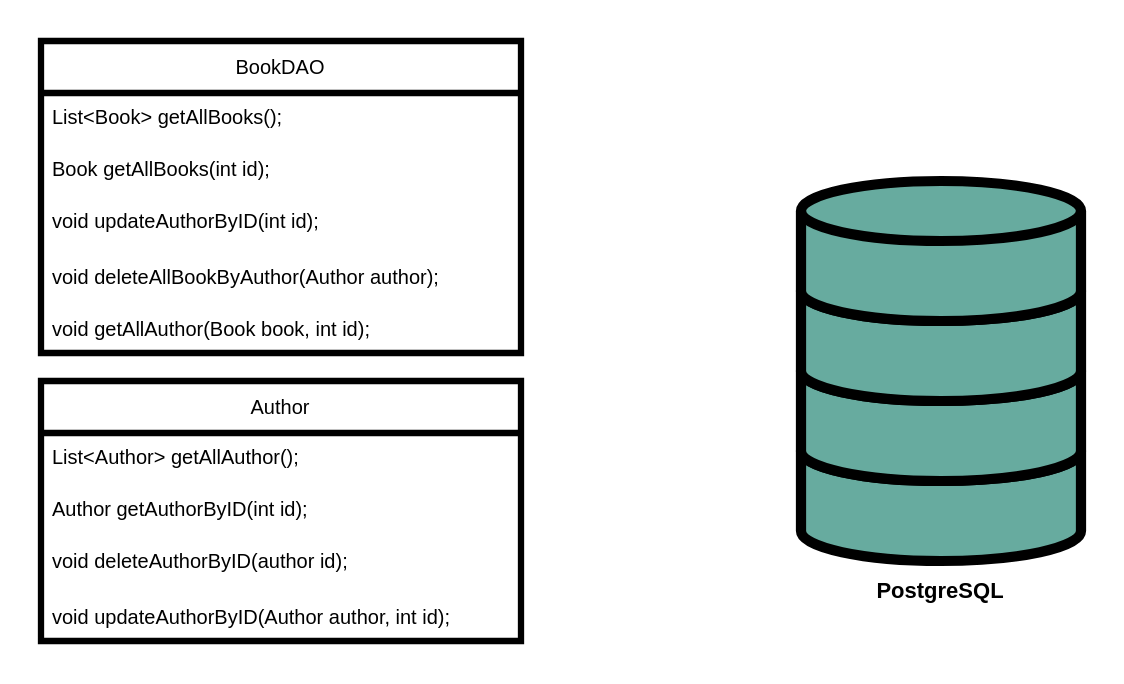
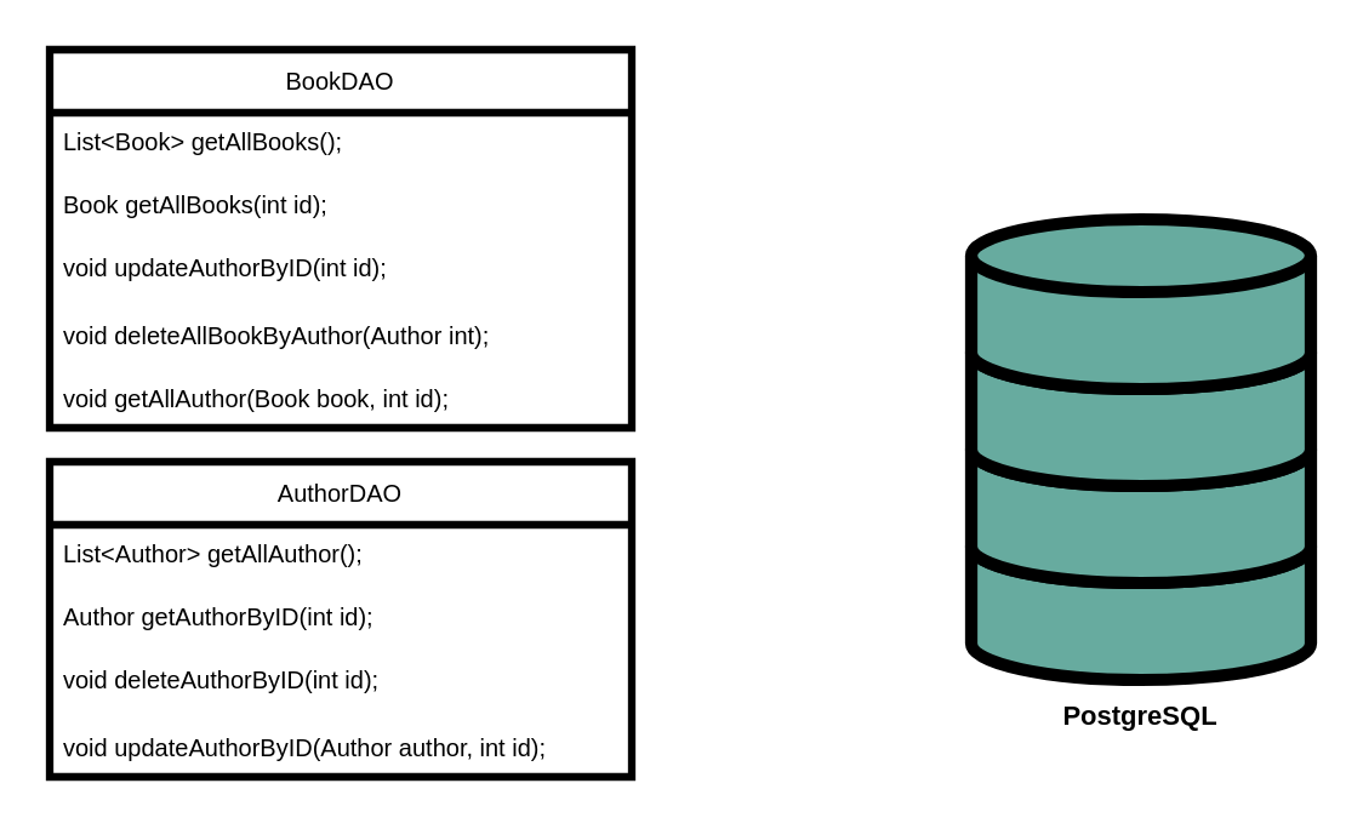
  <mxCell id="0" />
  <mxCell id="1" parent="0" />
  <mxCell id="2" value="BookDAO" style="swimlane;fontStyle=0;childLayout=stackLayout;horizontal=1;startSize=26;fillColor=none;horizontalStack=0;resizeParent=1;resizeParentMax=0;resizeLast=0;collapsible=1;marginBottom=0;whiteSpace=wrap;html=1;fontSize=10;strokeWidth=3.15;" vertex="1" parent="1"><mxGeometry x="20" y="20" width="240" height="156" as="geometry" /></mxCell>
  <mxCell id="3" value="List&amp;lt;Book&amp;gt; getAllBooks();" style="text;strokeColor=none;fillColor=none;align=left;verticalAlign=top;spacingLeft=4;spacingRight=4;overflow=hidden;rotatable=0;points=[[0,0.5],[1,0.5]];portConstraint=eastwest;whiteSpace=wrap;html=1;fontSize=10;" vertex="1" parent="2"><mxGeometry y="26" width="240" height="26" as="geometry" /></mxCell>
  <mxCell id="4" value="Book getAllBooks(int id);&lt;span style=&quot;white-space: pre;&quot;&gt;&#09;&lt;/span&gt;" style="text;strokeColor=none;fillColor=none;align=left;verticalAlign=top;spacingLeft=4;spacingRight=4;overflow=hidden;rotatable=0;points=[[0,0.5],[1,0.5]];portConstraint=eastwest;whiteSpace=wrap;html=1;fontSize=10;" vertex="1" parent="2"><mxGeometry y="52" width="240" height="26" as="geometry" /></mxCell>
  <mxCell id="5" value="void updateAuthorByID(int id);" style="text;strokeColor=none;fillColor=none;align=left;verticalAlign=top;spacingLeft=4;spacingRight=4;overflow=hidden;rotatable=0;points=[[0,0.5],[1,0.5]];portConstraint=eastwest;whiteSpace=wrap;html=1;fontSize=10;" vertex="1" parent="2"><mxGeometry y="78" width="240" height="26" as="geometry" /></mxCell>
- <mxCell id="6" value="&lt;font style=&quot;font-size: 10px;&quot;&gt;void deleteAllBookByAuthor(Author author);&lt;/font&gt;" style="text;strokeColor=none;fillColor=none;align=left;verticalAlign=top;spacingLeft=4;spacingRight=4;overflow=hidden;rotatable=0;points=[[0,0.5],[1,0.5]];portConstraint=eastwest;whiteSpace=wrap;html=1;" vertex="1" parent="2"><mxGeometry y="104" width="240" height="26" as="geometry" /></mxCell>
+ <mxCell id="6" value="&lt;font style=&quot;font-size: 10px;&quot;&gt;void deleteAllBookByAuthor(Author int);&lt;/font&gt;" style="text;strokeColor=none;fillColor=none;align=left;verticalAlign=top;spacingLeft=4;spacingRight=4;overflow=hidden;rotatable=0;points=[[0,0.5],[1,0.5]];portConstraint=eastwest;whiteSpace=wrap;html=1;" vertex="1" parent="2"><mxGeometry y="104" width="240" height="26" as="geometry" /></mxCell>
  <mxCell id="7" value="&lt;font style=&quot;font-size: 10px;&quot;&gt;void getAllAuthor(Book book, int id);&lt;/font&gt;" style="text;strokeColor=none;fillColor=none;align=left;verticalAlign=top;spacingLeft=4;spacingRight=4;overflow=hidden;rotatable=0;points=[[0,0.5],[1,0.5]];portConstraint=eastwest;whiteSpace=wrap;html=1;" vertex="1" parent="2"><mxGeometry y="130" width="240" height="26" as="geometry" /></mxCell>
  <mxCell id="8" value="" style="group" vertex="1" connectable="0" parent="1"><mxGeometry x="400" y="90" width="140" height="194" as="geometry" /></mxCell>
  <mxCell id="9" value="" style="shape=cylinder3;whiteSpace=wrap;html=1;boundedLbl=1;backgroundOutline=1;size=15;strokeWidth=5.118;fillColor=#67AB9F;" vertex="1" parent="8"><mxGeometry y="120" width="140" height="70" as="geometry" /></mxCell>
  <mxCell id="10" value="" style="shape=cylinder3;whiteSpace=wrap;html=1;boundedLbl=1;backgroundOutline=1;size=15;strokeWidth=5.118;fillColor=#67AB9F;" vertex="1" parent="8"><mxGeometry y="80" width="140" height="70" as="geometry" /></mxCell>
  <mxCell id="11" value="" style="shape=cylinder3;whiteSpace=wrap;html=1;boundedLbl=1;backgroundOutline=1;size=15;strokeWidth=5.118;fillColor=#67AB9F;" vertex="1" parent="8"><mxGeometry y="40" width="140" height="70" as="geometry" /></mxCell>
  <mxCell id="12" value="" style="shape=cylinder3;whiteSpace=wrap;html=1;boundedLbl=1;backgroundOutline=1;size=15;strokeWidth=5.118;fillColor=#67AB9F;" vertex="1" parent="8"><mxGeometry width="140" height="70" as="geometry" /></mxCell>
  <mxCell id="13" value="PostgreSQL" style="text;html=1;align=center;verticalAlign=middle;whiteSpace=wrap;rounded=0;fontSize=11;fontStyle=1" vertex="1" parent="1"><mxGeometry x="440" y="280" width="60" height="30" as="geometry" /></mxCell>
- <mxCell id="14" value="Author" style="swimlane;fontStyle=0;childLayout=stackLayout;horizontal=1;startSize=26;fillColor=none;horizontalStack=0;resizeParent=1;resizeParentMax=0;resizeLast=0;collapsible=1;marginBottom=0;whiteSpace=wrap;html=1;fontSize=10;strokeWidth=3.15;" vertex="1" parent="1"><mxGeometry x="20" y="190" width="240" height="130" as="geometry" /></mxCell>
+ <mxCell id="14" value="AuthorDAO" style="swimlane;fontStyle=0;childLayout=stackLayout;horizontal=1;startSize=26;fillColor=none;horizontalStack=0;resizeParent=1;resizeParentMax=0;resizeLast=0;collapsible=1;marginBottom=0;whiteSpace=wrap;html=1;fontSize=10;strokeWidth=3.15;" vertex="1" parent="1"><mxGeometry x="20" y="190" width="240" height="130" as="geometry" /></mxCell>
  <mxCell id="15" value="List&amp;lt;Author&amp;gt; getAllAuthor();" style="text;strokeColor=none;fillColor=none;align=left;verticalAlign=top;spacingLeft=4;spacingRight=4;overflow=hidden;rotatable=0;points=[[0,0.5],[1,0.5]];portConstraint=eastwest;whiteSpace=wrap;html=1;fontSize=10;" vertex="1" parent="14"><mxGeometry y="26" width="240" height="26" as="geometry" /></mxCell>
  <mxCell id="16" value="Author getAuthorByID(int id);&lt;span style=&quot;white-space: pre;&quot;&gt;&#09;&lt;/span&gt;" style="text;strokeColor=none;fillColor=none;align=left;verticalAlign=top;spacingLeft=4;spacingRight=4;overflow=hidden;rotatable=0;points=[[0,0.5],[1,0.5]];portConstraint=eastwest;whiteSpace=wrap;html=1;fontSize=10;" vertex="1" parent="14"><mxGeometry y="52" width="240" height="26" as="geometry" /></mxCell>
- <mxCell id="17" value="void deleteAuthorByID(author id);" style="text;strokeColor=none;fillColor=none;align=left;verticalAlign=top;spacingLeft=4;spacingRight=4;overflow=hidden;rotatable=0;points=[[0,0.5],[1,0.5]];portConstraint=eastwest;whiteSpace=wrap;html=1;fontSize=10;" vertex="1" parent="14"><mxGeometry y="78" width="240" height="26" as="geometry" /></mxCell>
+ <mxCell id="17" value="void deleteAuthorByID(int id);" style="text;strokeColor=none;fillColor=none;align=left;verticalAlign=top;spacingLeft=4;spacingRight=4;overflow=hidden;rotatable=0;points=[[0,0.5],[1,0.5]];portConstraint=eastwest;whiteSpace=wrap;html=1;fontSize=10;" vertex="1" parent="14"><mxGeometry y="78" width="240" height="26" as="geometry" /></mxCell>
  <mxCell id="18" value="&lt;font style=&quot;font-size: 10px;&quot;&gt;void updateAuthorByID(Author author, int id);&lt;/font&gt;" style="text;strokeColor=none;fillColor=none;align=left;verticalAlign=top;spacingLeft=4;spacingRight=4;overflow=hidden;rotatable=0;points=[[0,0.5],[1,0.5]];portConstraint=eastwest;whiteSpace=wrap;html=1;" vertex="1" parent="14"><mxGeometry y="104" width="240" height="26" as="geometry" /></mxCell>
